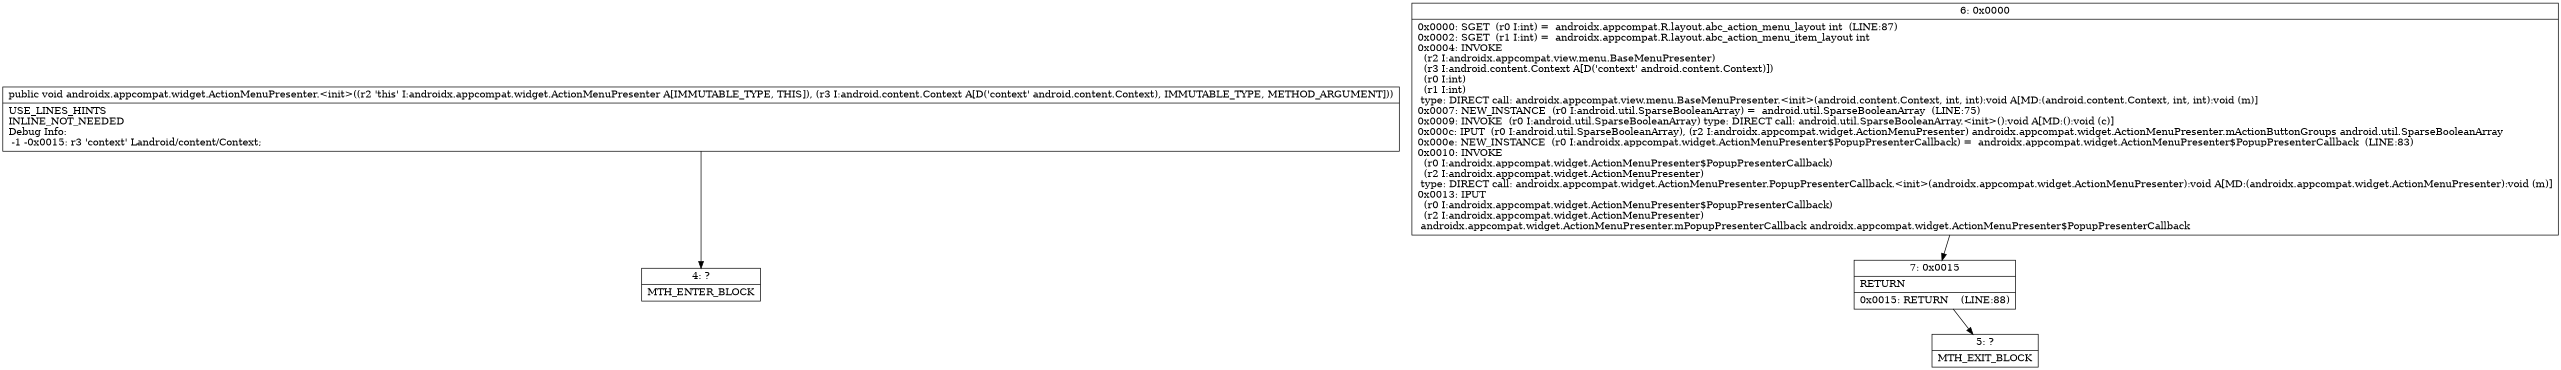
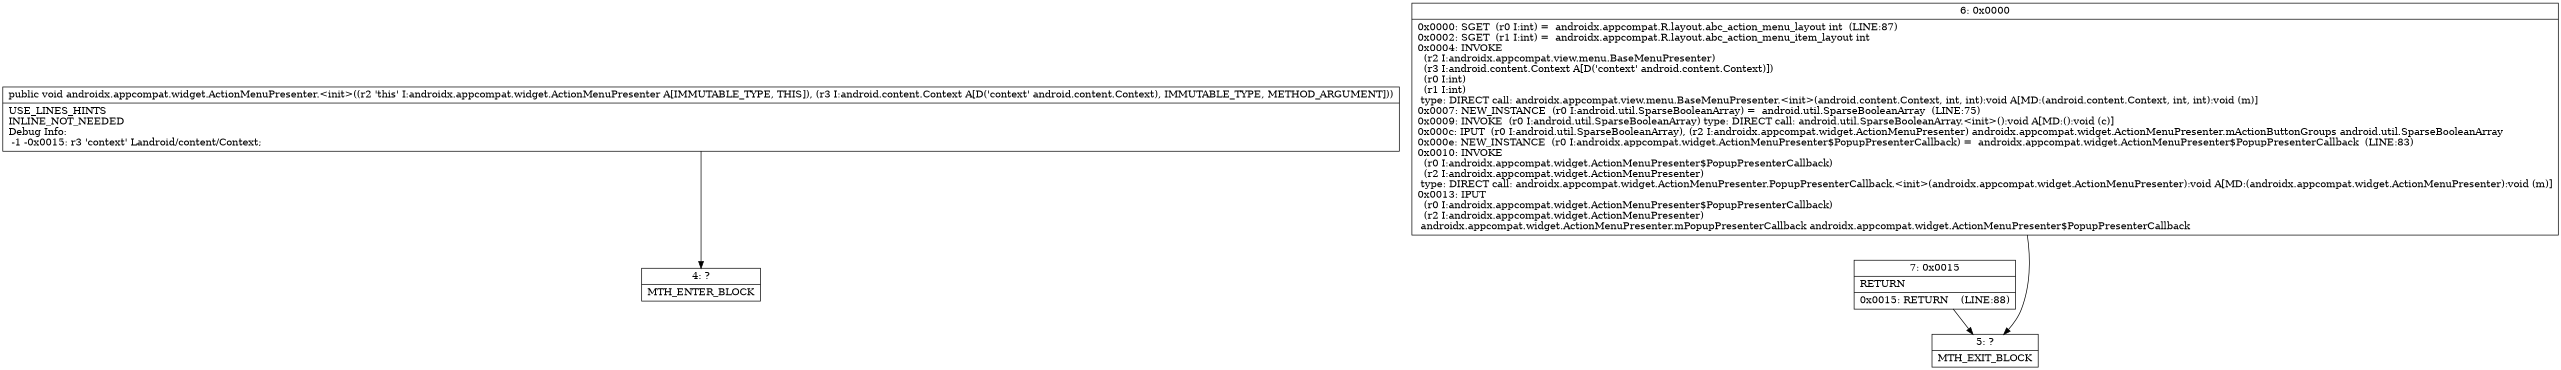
  digraph {
    node [shape=record]
    n1 [label="{4\:\ ?|MTH_ENTER_BLOCK\l}"]
    n2 [label="{6\:\ 0x0000|0x0000: SGET  (r0 I:int) =  androidx.appcompat.R.layout.abc_action_menu_layout int  (LINE:87)\l0x0002: SGET  (r1 I:int) =  androidx.appcompat.R.layout.abc_action_menu_item_layout int \l0x0004: INVOKE  \l  (r2 I:androidx.appcompat.view.menu.BaseMenuPresenter)\l  (r3 I:android.content.Context A[D('context' android.content.Context)])\l  (r0 I:int)\l  (r1 I:int)\l type: DIRECT call: androidx.appcompat.view.menu.BaseMenuPresenter.\<init\>(android.content.Context, int, int):void A[MD:(android.content.Context, int, int):void (m)]\l0x0007: NEW_INSTANCE  (r0 I:android.util.SparseBooleanArray) =  android.util.SparseBooleanArray  (LINE:75)\l0x0009: INVOKE  (r0 I:android.util.SparseBooleanArray) type: DIRECT call: android.util.SparseBooleanArray.\<init\>():void A[MD:():void (c)]\l0x000c: IPUT  (r0 I:android.util.SparseBooleanArray), (r2 I:androidx.appcompat.widget.ActionMenuPresenter) androidx.appcompat.widget.ActionMenuPresenter.mActionButtonGroups android.util.SparseBooleanArray \l0x000e: NEW_INSTANCE  (r0 I:androidx.appcompat.widget.ActionMenuPresenter$PopupPresenterCallback) =  androidx.appcompat.widget.ActionMenuPresenter$PopupPresenterCallback  (LINE:83)\l0x0010: INVOKE  \l  (r0 I:androidx.appcompat.widget.ActionMenuPresenter$PopupPresenterCallback)\l  (r2 I:androidx.appcompat.widget.ActionMenuPresenter)\l type: DIRECT call: androidx.appcompat.widget.ActionMenuPresenter.PopupPresenterCallback.\<init\>(androidx.appcompat.widget.ActionMenuPresenter):void A[MD:(androidx.appcompat.widget.ActionMenuPresenter):void (m)]\l0x0013: IPUT  \l  (r0 I:androidx.appcompat.widget.ActionMenuPresenter$PopupPresenterCallback)\l  (r2 I:androidx.appcompat.widget.ActionMenuPresenter)\l androidx.appcompat.widget.ActionMenuPresenter.mPopupPresenterCallback androidx.appcompat.widget.ActionMenuPresenter$PopupPresenterCallback \l}"]
    n3 [label="{7\:\ 0x0015|RETURN\l|0x0015: RETURN    (LINE:88)\l}"]
    n4 [label="{5\:\ ?|MTH_EXIT_BLOCK\l}"]
    n5 [label="{public void androidx.appcompat.widget.ActionMenuPresenter.\<init\>((r2 'this' I:androidx.appcompat.widget.ActionMenuPresenter A[IMMUTABLE_TYPE, THIS]), (r3 I:android.content.Context A[D('context' android.content.Context), IMMUTABLE_TYPE, METHOD_ARGUMENT]))  | USE_LINES_HINTS\lINLINE_NOT_NEEDED\lDebug Info:\l  \-1 \-0x0015: r3 'context' Landroid\/content\/Context;\l}"]
-   n2 -> n3
+   n2 -> n4
    n3 -> n4
    n5 -> n1
  }
